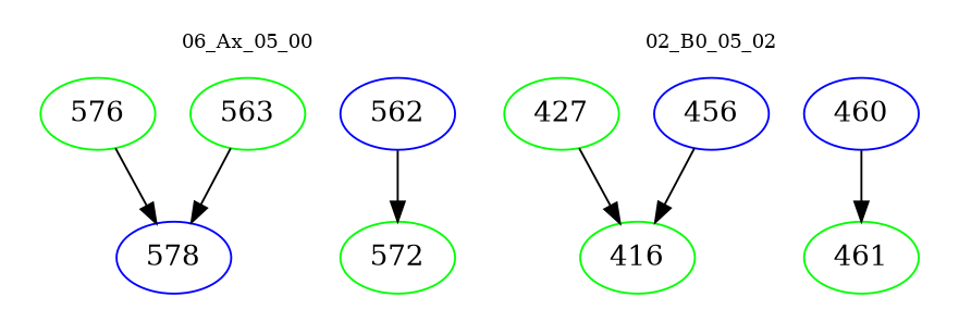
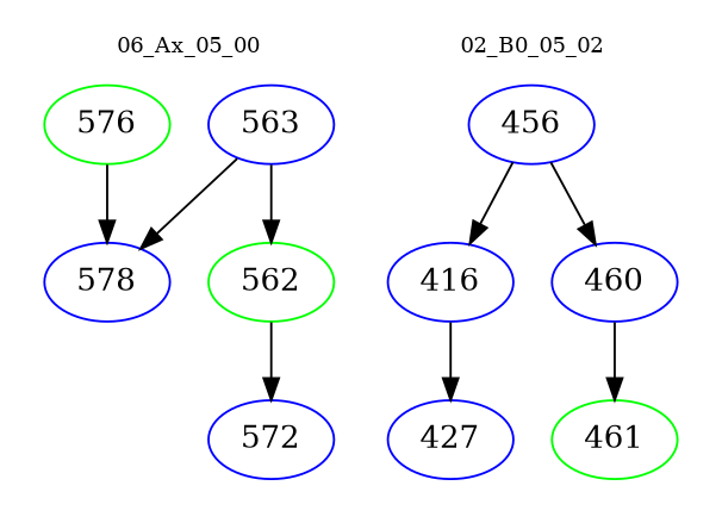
  digraph {
    node [color=blue]
    edge [color=black]
-   n1 [color=green label=563]
-   n2 [label=562]
+   n1 [label=563]
+   n2 [color=green label=562]
    n3 [label=578]
-   n4 [color=green label=572]
+   n4 [label=572]
    n5 [color=green label=576]
    n6 [label=456]
-   n7 [color=green label=416]
+   n7 [label=416]
    n8 [label=460]
-   n9 [color=green label=427]
+   n9 [label=427]
    n10 [color=green label=461]
    subgraph cluster_1 {
      color=white
      fontsize=10
      label="06_Ax_05_00"
      n1
      n2
      n3
      n4
      n5
    }
    subgraph cluster_2 {
      color=white
      fontsize=10
      label="02_B0_05_02"
      n6
      n7
      n8
      n9
      n10
    }
+   n1 -> n2
    n1 -> n3
    n2 -> n4
    n5 -> n3
    n6 -> n7
-   n9 -> n7
+   n6 -> n8
+   n7 -> n9
    n8 -> n10
  }
